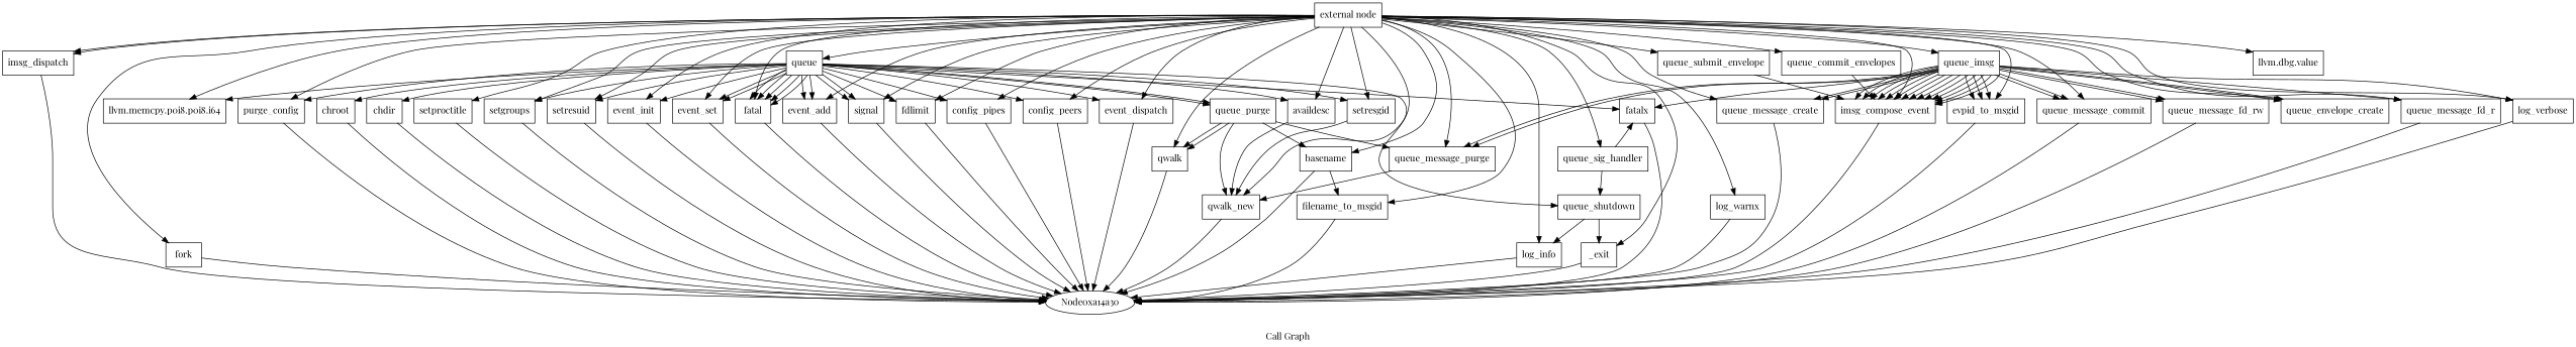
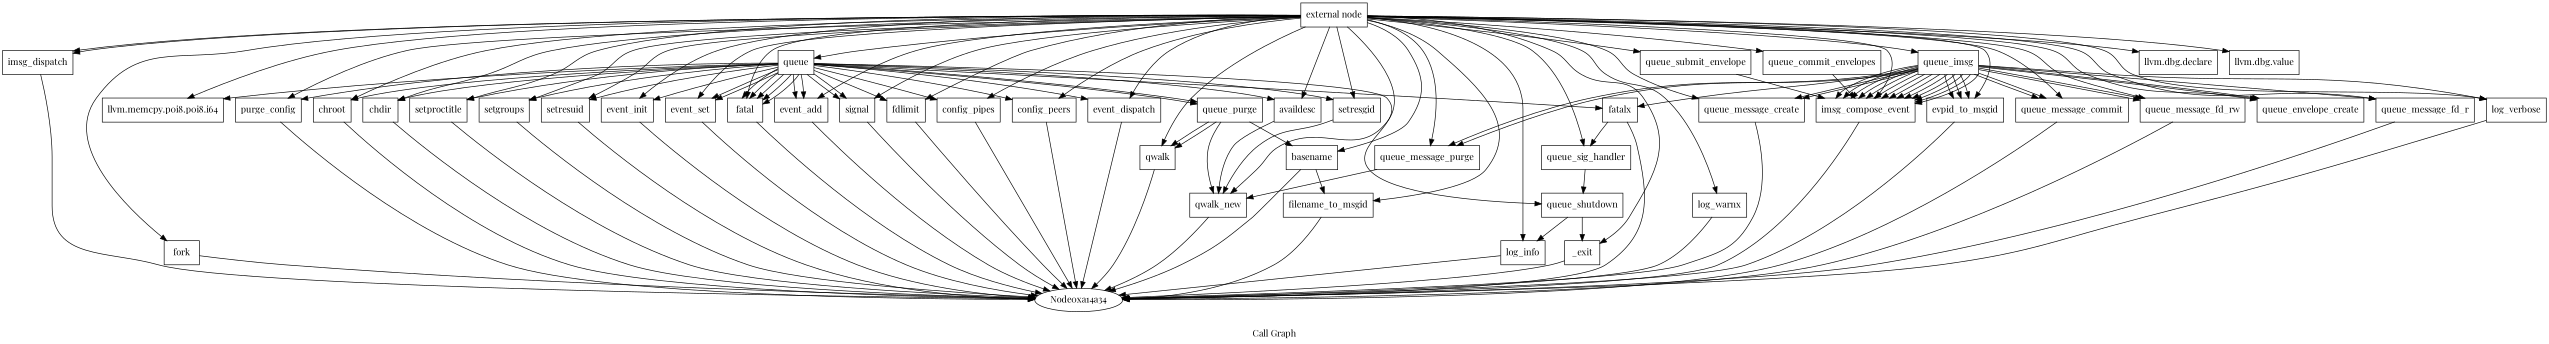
  digraph {
    fontname="Playfair Display"
    label="Call Graph"
    node [fontname="Playfair Display" shape=record]
    edge [fontname="Playfair Display"]
    n1 [label="{external node}"]
    n2 [label="{queue}"]
+   n3 [label="{llvm.dbg.declare}"]
    n4 [label="{imsg_dispatch}"]
    n5 [label="{llvm.memcpy.p0i8.p0i8.i64}"]
    n6 [label="{fork}"]
    n7 [label="{fatal}"]
    n8 [label="{purge_config}"]
    n9 [label="{chroot}"]
    n10 [label="{chdir}"]
    n11 [label="{setproctitle}"]
    n12 [label="{setgroups}"]
    n13 [label="{setresgid}"]
    n14 [label="{setresuid}"]
    n15 [label="{queue_imsg}"]
    n16 [label="{event_init}"]
    n17 [label="{event_set}"]
    n18 [label="{queue_sig_handler}"]
    n19 [label="{event_add}"]
    n20 [label="{signal}"]
    n21 [label="{fdlimit}"]
    n22 [label="{availdesc}"]
    n23 [label="{config_pipes}"]
    n24 [label="{config_peers}"]
    n25 [label="{event_dispatch}"]
    n26 [label="{queue_submit_envelope}"]
    n27 [label="{imsg_compose_event}"]
    n28 [label="{queue_commit_envelopes}"]
    n29 [label="{qwalk_new}"]
    n30 [label="{qwalk}"]
    n31 [label="{filename_to_msgid}"]
    n32 [label="{basename}"]
    n33 [label="{log_warnx}"]
    n34 [label="{queue_message_purge}"]
    n35 [label="{log_info}"]
    n36 [label="{_exit}"]
    n37 [label="{queue_message_create}"]
    n38 [label="{evpid_to_msgid}"]
    n39 [label="{queue_message_commit}"]
    n40 [label="{queue_message_fd_rw}"]
    n41 [label="{queue_envelope_create}"]
    n42 [label="{queue_message_fd_r}"]
    n43 [label="{log_verbose}"]
    n44 [label="{llvm.dbg.value}"]
    n45 [label="{fatalx}"]
    n46 [label="{queue_shutdown}"]
    n47 [label="{queue_purge}"]
-   Node0xa14a30 [shape=""]
+   Node0xa14a30 [label=Node0xa14a34 shape=""]
    n1 -> n2
+   n1 -> n3
    n1 -> n4
    n1 -> n4
    n1 -> n5
    n1 -> n6
    n1 -> n7
    n1 -> n8
+   n1 -> n9
+   n1 -> n10
    n1 -> n11
    n1 -> n12
    n1 -> n13
    n1 -> n14
    n1 -> n15
    n1 -> n16
    n1 -> n17
    n1 -> n18
    n1 -> n19
    n1 -> n20
    n1 -> n21
    n1 -> n22
    n1 -> n23
    n1 -> n24
    n1 -> n25
    n1 -> n26
    n1 -> n27
    n1 -> n28
    n1 -> n29
    n1 -> n30
    n1 -> n31
    n1 -> n32
    n1 -> n33
    n1 -> n34
    n1 -> n35
    n1 -> n36
    n1 -> n37
    n1 -> n38
    n1 -> n39
+   n1 -> n40
    n1 -> n41
    n1 -> n42
    n1 -> n43
    n1 -> n44
    n2 -> n5
    n2 -> n7
    n2 -> n7
    n2 -> n7
    n2 -> n7
    n2 -> n7
    n2 -> n8
    n2 -> n9
    n2 -> n10
+   n2 -> n11
    n2 -> n12
    n2 -> n13
    n2 -> n14
    n2 -> n16
    n2 -> n17
    n2 -> n17
    n2 -> n19
    n2 -> n19
    n2 -> n20
    n2 -> n20
    n2 -> n21
    n2 -> n22
    n2 -> n23
    n2 -> n24
    n2 -> n25
    n2 -> n45
    n2 -> n46
    n2 -> n47
    n2 -> n47
    n4 -> Node0xa14a30
    n6 -> Node0xa14a30
    n7 -> Node0xa14a30
    n8 -> Node0xa14a30
    n9 -> Node0xa14a30
    n10 -> Node0xa14a30
    n11 -> Node0xa14a30
    n12 -> Node0xa14a30
    n13 -> n29
    n14 -> Node0xa14a30
    n15 -> n27
    n15 -> n27
    n15 -> n27
    n15 -> n27
    n15 -> n27
    n15 -> n27
    n15 -> n27
    n15 -> n27
    n15 -> n27
    n15 -> n27
    n15 -> n27
    n15 -> n27
    n15 -> n27
    n15 -> n27
    n15 -> n34
    n15 -> n34
    n15 -> n37
    n15 -> n37
    n15 -> n38
    n15 -> n38
    n15 -> n38
    n15 -> n39
    n15 -> n39
    n15 -> n40
    n15 -> n40
    n15 -> n41
    n15 -> n41
    n15 -> n42
    n15 -> n43
    n15 -> n45
    n16 -> Node0xa14a30
    n17 -> Node0xa14a30
-   n18 -> n45
+   n45 -> n18
    n18 -> n46
    n19 -> Node0xa14a30
    n20 -> Node0xa14a30
    n21 -> Node0xa14a30
    n22 -> n29
    n23 -> Node0xa14a30
    n24 -> Node0xa14a30
    n25 -> Node0xa14a30
    n26 -> n27
    n27 -> Node0xa14a30
    n28 -> n27
    n29 -> Node0xa14a30
    n30 -> Node0xa14a30
    n31 -> Node0xa14a30
    n32 -> n31
    n32 -> Node0xa14a30
    n33 -> Node0xa14a30
    n34 -> n29
    n35 -> Node0xa14a30
    n36 -> Node0xa14a30
    n37 -> Node0xa14a30
    n38 -> Node0xa14a30
    n39 -> Node0xa14a30
    n40 -> Node0xa14a30
    n42 -> Node0xa14a30
    n43 -> Node0xa14a30
    n45 -> Node0xa14a30
    n46 -> n35
    n46 -> n36
    n47 -> n29
    n47 -> n30
    n47 -> n30
    n47 -> n32
-   n47 -> n34
  }
